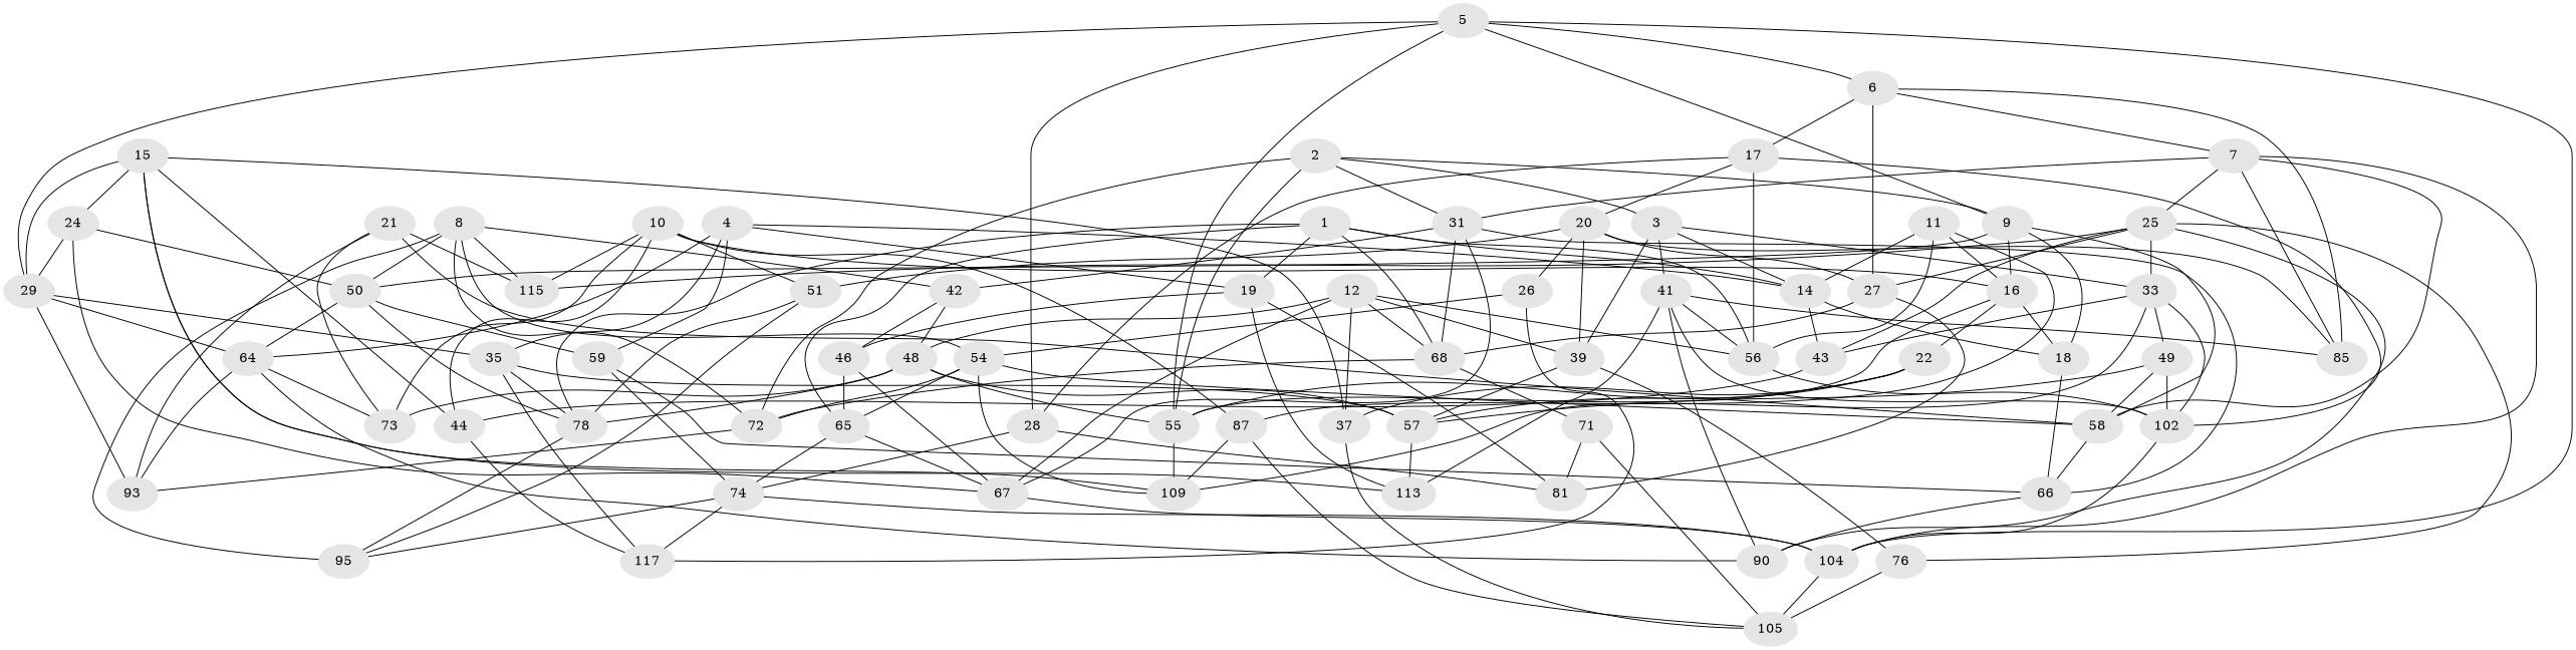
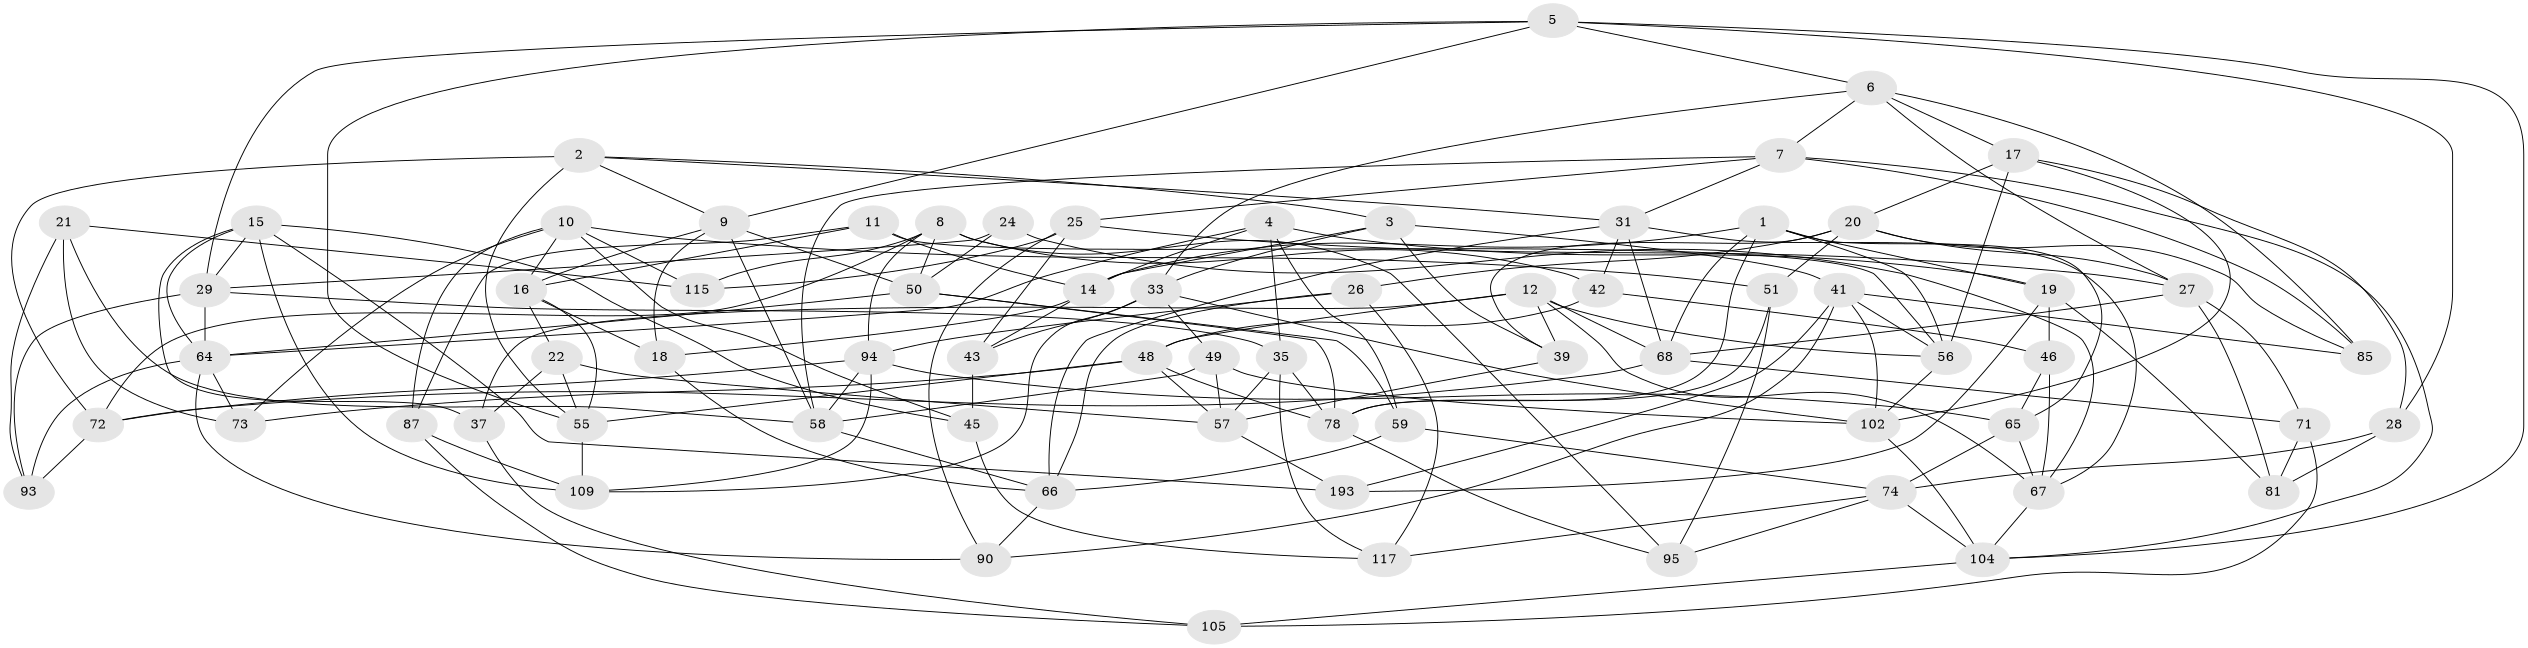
  graph {
    node [color=gray90 style=filled]
    1 [super="+99"]
    14 [super="+40"]
    19 [super="+38"]
    56 [super="+116"]
    65 [super="+92"]
    68 [super="+91"]
    78 [super="+100"]
    18
    43
-   113
+   113 [label=193]
    46
    81
    102 [super="+114"]
    67 [super="+101"]
    74 [super="+96"]
    72 [super="+84"]
    71
    95
    2 [super="+30"]
    3 [super="+13"]
    9 [super="+89"]
    31 [super="+83"]
    55 [super="+60"]
    33 [super="+94"]
    39 [super="+45"]
    41 [super="+110"]
    58 [super="+106"]
    50 [super="+53"]
    16 [super="+36"]
    42
    66 [super="+82"]
    109
    93
    49
    57 [super="+80"]
-   76
    85
    90 [super="+103"]
    4 [super="+111"]
    35 [super="+88"]
    59
    64 [super="+98"]
    117
    73
    5 [super="+32"]
    6 [super="+47"]
    28
    29 [super="+63"]
    104 [super="+107"]
    7 [super="+23"]
    17 [super="+70"]
    27 [super="+52"]
    105 [super="+108"]
    25 [super="+34"]
    20 [super="+75"]
    115
    8 [super="+77"]
-   54 [super="+97"]
+   54 [super="+97" label=94]
    48 [super="+86"]
    22
    10 [super="+79"]
-   44
+   44 [label=45]
    51
    87
    11 [super="+69"]
    12 [super="+62"]
    37
    15 [super="+61"]
    24
    26
    21
    1 -- 14
    1 -- 19
    1 -- 56
    1 -- 65
    1 -- 68
    1 -- 78
    14 -- 18
    14 -- 43
    19 -- 113
    19 -- 46
    19 -- 81
    56 -- 102
    65 -- 67
    65 -- 74
    68 -- 72
    68 -- 71
    78 -- 95
    18 -- 66
    43 -- 44
    46 -- 65
    46 -- 67
    102 -- 104
    67 -- 104
    74 -- 95
    74 -- 117
    74 -- 104
    72 -- 93
    71 -- 81
    71 -- 105
    2 -- 72 [weight=2]
    2 -- 3
    2 -- 9
    2 -- 31
    2 -- 55
    3 -- 14
    3 -- 33
    3 -- 39 [weight=2]
    3 -- 41
    9 -- 18
    9 -- 58
    9 -- 50
    9 -- 16
    31 -- 68
    31 -- 67
    31 -- 42
    31 -- 66
    55 -- 109
    33 -- 43
    33 -- 102
    33 -- 109
    33 -- 49
    39 -- 57
-   39 -- 76
    41 -- 56
    41 -- 113
    41 -- 102
    41 -- 85
    41 -- 90
    58 -- 66
    50 -- 78
    50 -- 59
    50 -- 64
    16 -- 18
    16 -- 55
    16 -- 22
    42 -- 46
    42 -- 48
    66 -- 90
    49 -- 102
    49 -- 58
    49 -- 57
    57 -- 113
-   76 -- 105 [weight=2]
    4 -- 14
    4 -- 19
    4 -- 35 [weight=2]
    4 -- 59
    4 -- 64
    35 -- 78
    35 -- 57
    35 -- 117
    59 -- 74
    59 -- 66
    64 -- 93
    64 -- 90
    64 -- 73
    5 -- 9
    5 -- 55
    5 -- 6
    5 -- 28
    5 -- 29
    5 -- 104
-   25 -- 33
+   6 -- 33
    6 -- 85
    6 -- 7
    6 -- 17
    6 -- 27
    28 -- 81
    28 -- 74
    29 -- 93
    29 -- 35
    29 -- 64
    104 -- 105
    7 -- 31
    7 -- 58
    7 -- 85
    7 -- 104
    7 -- 25
    17 -- 56 [weight=2]
    17 -- 102
    17 -- 28
    17 -- 20
    27 -- 68
    27 -- 81
+   27 -- 71
    25 -- 43
-   25 -- 76
    25 -- 90
    25 -- 27
    25 -- 115
    20 -- 39
    20 -- 85
    20 -- 27
    20 -- 51
    20 -- 26
    8 -- 72
    8 -- 95
    8 -- 50
    8 -- 42
    8 -- 115
    8 -- 54
    54 -- 65
    54 -- 72
    54 -- 58
    54 -- 109
    48 -- 78
    48 -- 55
    48 -- 57
    48 -- 73
    22 -- 55
    22 -- 57
    22 -- 37
    10 -- 16
    10 -- 73
    10 -- 115
    10 -- 44
    10 -- 51
    10 -- 87
    44 -- 117
    51 -- 78
    51 -- 95
    87 -- 109
    87 -- 105
    11 -- 14
    11 -- 56
    11 -- 16
    11 -- 87
    12 -- 56
    12 -- 68
    12 -- 67
    12 -- 39
    12 -- 48
    12 -- 37
    37 -- 105
    15 -- 113
    15 -- 109
    15 -- 29
    15 -- 44
    15 -- 37
-   15 -- 24
+   15 -- 64
    24 -- 67
    24 -- 50
    24 -- 29
+   26 -- 66
    26 -- 117
    26 -- 54
    21 -- 58
    21 -- 93
    21 -- 73
    21 -- 115
  }
